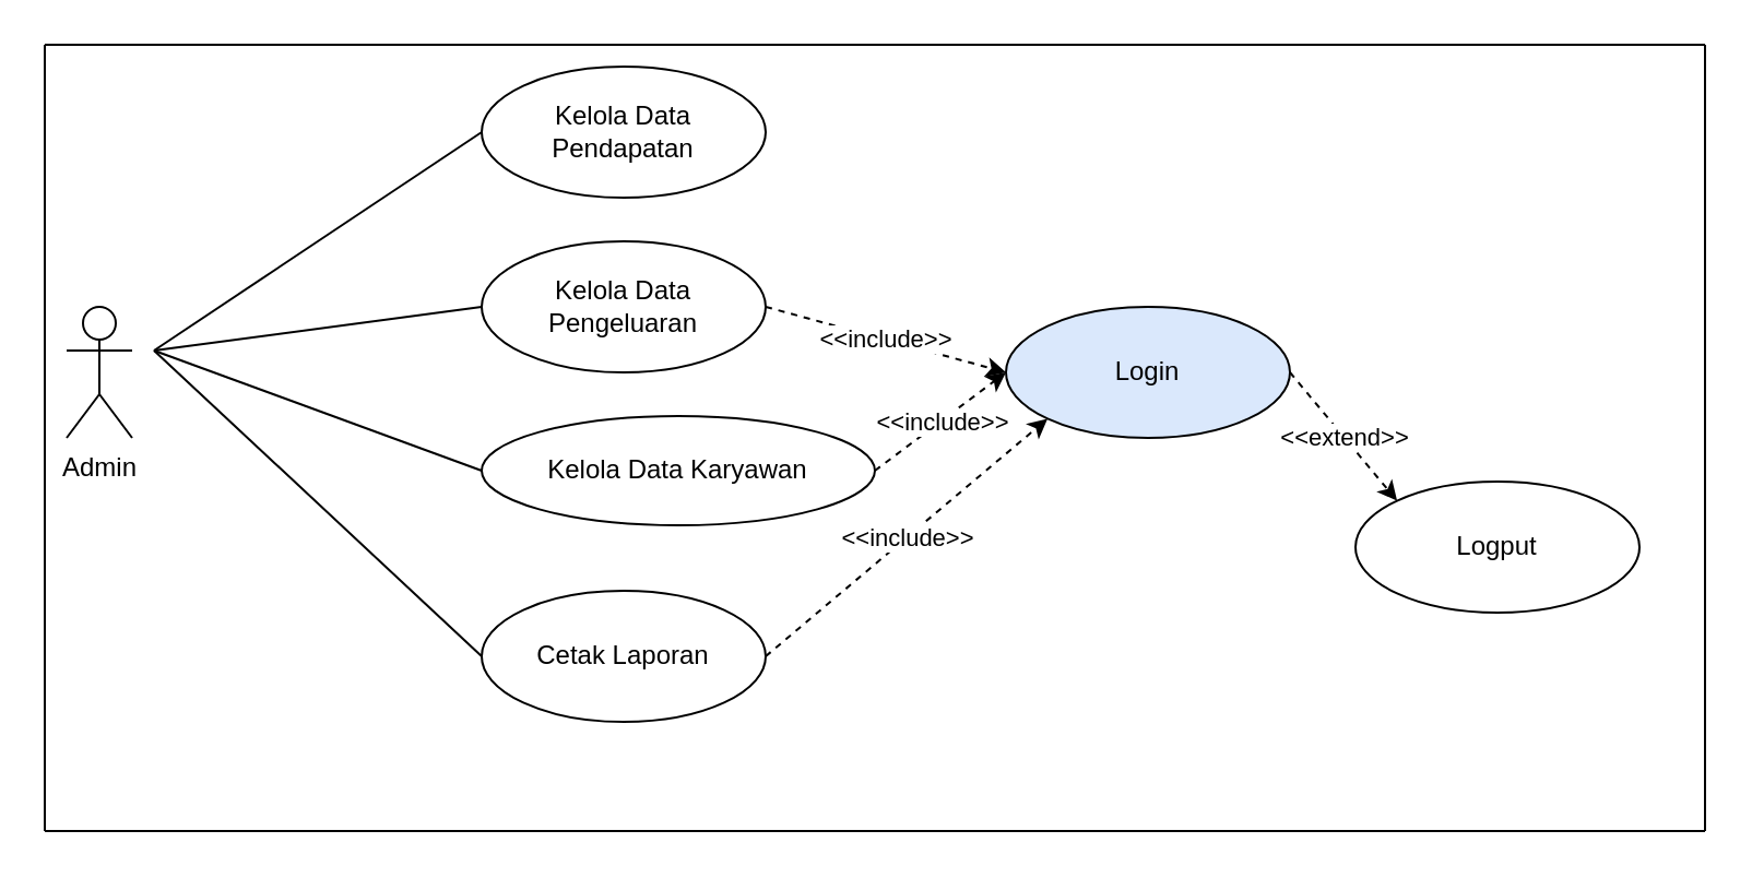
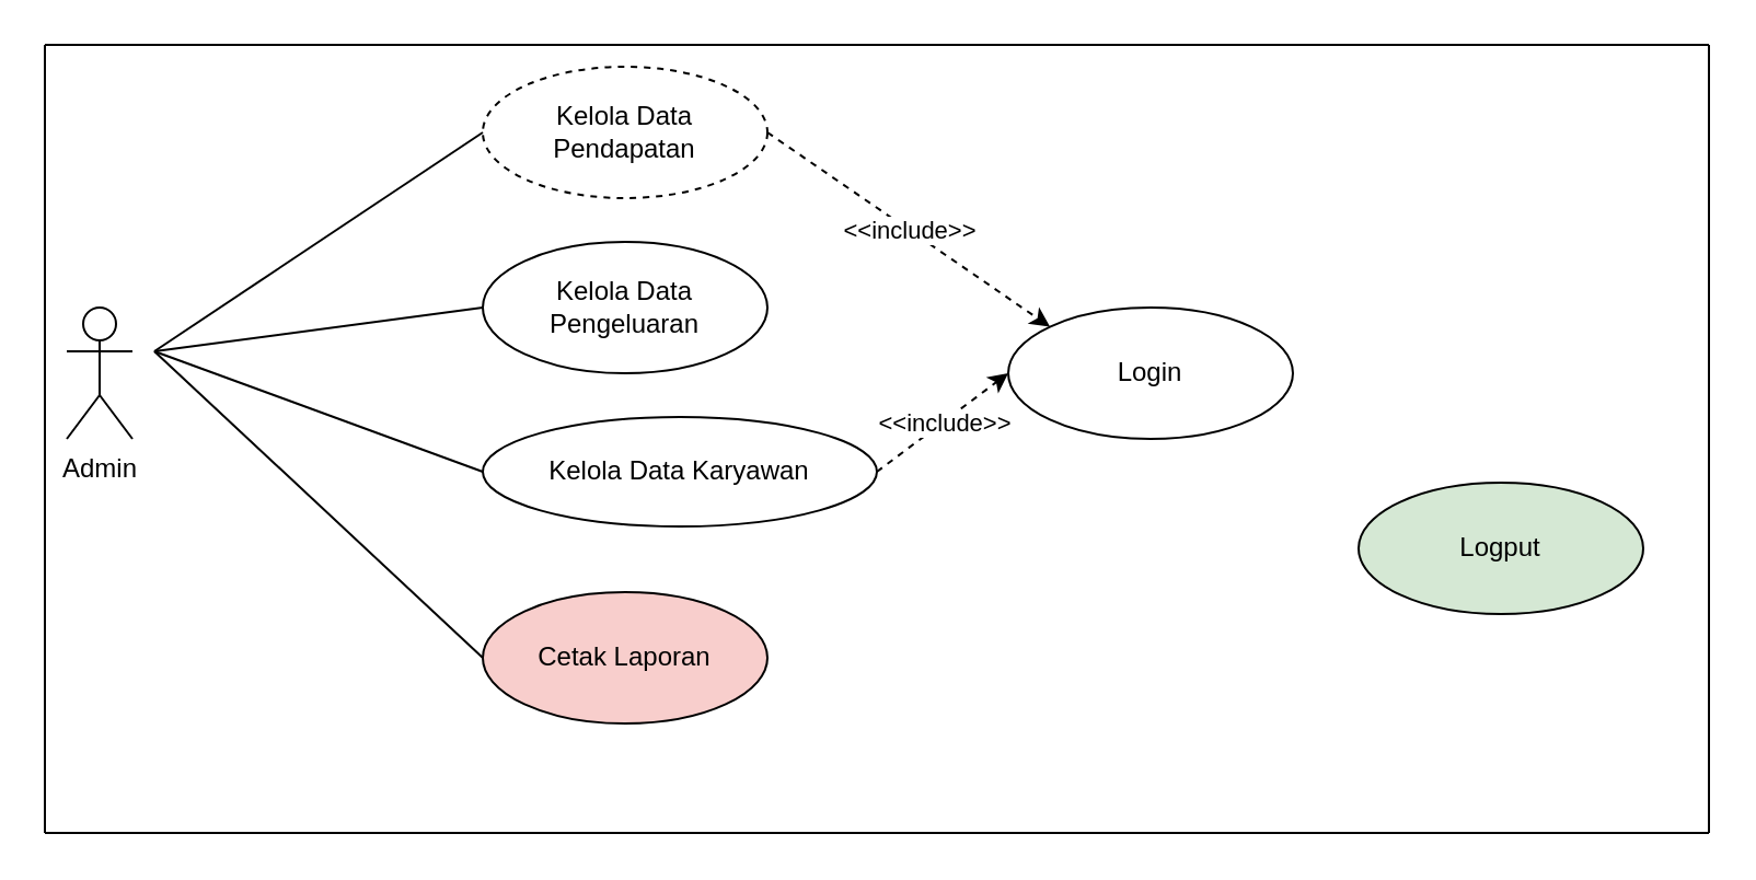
  <mxCell id="0" />
  <mxCell id="1" parent="0" />
  <mxCell id="2" value="Admin" style="shape=umlActor;verticalLabelPosition=bottom;verticalAlign=top;html=1;outlineConnect=0;" vertex="1" parent="1"><mxGeometry x="30" y="140" width="30" height="60" as="geometry" /></mxCell>
- <mxCell id="3" value="Kelola Data Pendapatan" style="ellipse;whiteSpace=wrap;html=1;" vertex="1" parent="1"><mxGeometry x="220" y="30" width="130" height="60" as="geometry" /></mxCell>
+ <mxCell id="3" value="Kelola Data Pendapatan" style="ellipse;whiteSpace=wrap;html=1;dashed=1;" vertex="1" parent="1"><mxGeometry x="220" y="30" width="130" height="60" as="geometry" /></mxCell>
  <mxCell id="4" value="Kelola Data Pengeluaran" style="ellipse;whiteSpace=wrap;html=1;" vertex="1" parent="1"><mxGeometry x="220" y="110" width="130" height="60" as="geometry" /></mxCell>
  <mxCell id="5" value="Kelola Data Karyawan" style="ellipse;whiteSpace=wrap;html=1;" vertex="1" parent="1"><mxGeometry x="220" y="190" width="180" height="50" as="geometry" /></mxCell>
- <mxCell id="6" value="Cetak Laporan" style="ellipse;whiteSpace=wrap;html=1;" vertex="1" parent="1"><mxGeometry x="220" y="270" width="130" height="60" as="geometry" /></mxCell>
- <mxCell id="7" value="Login" style="ellipse;whiteSpace=wrap;html=1;fillColor=#dae8fc;" vertex="1" parent="1"><mxGeometry x="460" y="140" width="130" height="60" as="geometry" /></mxCell>
+ <mxCell id="6" value="Cetak Laporan" style="ellipse;whiteSpace=wrap;html=1;fillColor=#f8cecc;" vertex="1" parent="1"><mxGeometry x="220" y="270" width="130" height="60" as="geometry" /></mxCell>
+ <mxCell id="7" value="Login" style="ellipse;whiteSpace=wrap;html=1;" vertex="1" parent="1"><mxGeometry x="460" y="140" width="130" height="60" as="geometry" /></mxCell>
  <mxCell id="8" value="" style="endArrow=none;html=1;entryX=0;entryY=0.5;entryDx=0;entryDy=0;" edge="1" parent="1" target="3"><mxGeometry width="50" height="50" relative="1" as="geometry"><mxPoint x="70" y="160" as="sourcePoint" /><mxPoint x="170" y="280" as="targetPoint" /></mxGeometry></mxCell>
  <mxCell id="9" value="" style="endArrow=none;html=1;entryX=0;entryY=0.5;entryDx=0;entryDy=0;" edge="1" parent="1" target="4"><mxGeometry width="50" height="50" relative="1" as="geometry"><mxPoint x="70" y="160" as="sourcePoint" /><mxPoint x="230" y="70" as="targetPoint" /></mxGeometry></mxCell>
  <mxCell id="10" value="" style="endArrow=none;html=1;entryX=0;entryY=0.5;entryDx=0;entryDy=0;" edge="1" parent="1" target="5"><mxGeometry width="50" height="50" relative="1" as="geometry"><mxPoint x="70" y="160" as="sourcePoint" /><mxPoint x="230" y="150" as="targetPoint" /></mxGeometry></mxCell>
  <mxCell id="11" value="" style="endArrow=none;html=1;entryX=0;entryY=0.5;entryDx=0;entryDy=0;" edge="1" parent="1" target="6"><mxGeometry width="50" height="50" relative="1" as="geometry"><mxPoint x="70" y="160" as="sourcePoint" /><mxPoint x="230" y="230" as="targetPoint" /></mxGeometry></mxCell>
- <mxCell id="14" value="" style="endArrow=classic;html=1;dashed=1;exitX=1;exitY=0.5;exitDx=0;exitDy=0;entryX=0;entryY=0.5;entryDx=0;entryDy=0;" edge="1" parent="1" source="4" target="7"><mxGeometry relative="1" as="geometry"><mxPoint x="360" y="70" as="sourcePoint" /><mxPoint x="480" y="150" as="targetPoint" /></mxGeometry></mxCell>
- <mxCell id="15" value="&amp;lt;&amp;lt;include&amp;gt;&amp;gt;" style="edgeLabel;resizable=0;html=1;align=center;verticalAlign=middle;" connectable="0" vertex="1" parent="14"><mxGeometry relative="1" as="geometry" /></mxCell>
+ <mxCell id="12" value="" style="endArrow=classic;html=1;dashed=1;exitX=1;exitY=0.5;exitDx=0;exitDy=0;entryX=0;entryY=0;entryDx=0;entryDy=0;" edge="1" parent="1" source="3" target="7"><mxGeometry relative="1" as="geometry"><mxPoint x="400" y="90" as="sourcePoint" /><mxPoint x="200" y="380" as="targetPoint" /></mxGeometry></mxCell>
+ <mxCell id="13" value="&amp;lt;&amp;lt;include&amp;gt;&amp;gt;" style="edgeLabel;resizable=0;html=1;align=center;verticalAlign=middle;" connectable="0" vertex="1" parent="12"><mxGeometry relative="1" as="geometry" /></mxCell>
  <mxCell id="16" value="" style="endArrow=classic;html=1;dashed=1;exitX=1;exitY=0.5;exitDx=0;exitDy=0;" edge="1" parent="1" source="5"><mxGeometry relative="1" as="geometry"><mxPoint x="360" y="150" as="sourcePoint" /><mxPoint x="460" y="170" as="targetPoint" /></mxGeometry></mxCell>
  <mxCell id="17" value="&amp;lt;&amp;lt;include&amp;gt;&amp;gt;" style="edgeLabel;resizable=0;html=1;align=center;verticalAlign=middle;" connectable="0" vertex="1" parent="16"><mxGeometry relative="1" as="geometry" /></mxCell>
- <mxCell id="18" value="" style="endArrow=classic;html=1;dashed=1;exitX=1;exitY=0.5;exitDx=0;exitDy=0;entryX=0;entryY=1;entryDx=0;entryDy=0;" edge="1" parent="1" source="6" target="7"><mxGeometry relative="1" as="geometry"><mxPoint x="360" y="230" as="sourcePoint" /><mxPoint x="470" y="180" as="targetPoint" /></mxGeometry></mxCell>
- <mxCell id="19" value="&amp;lt;&amp;lt;include&amp;gt;&amp;gt;" style="edgeLabel;resizable=0;html=1;align=center;verticalAlign=middle;" connectable="0" vertex="1" parent="18"><mxGeometry relative="1" as="geometry" /></mxCell>
- <mxCell id="20" value="Logput" style="ellipse;whiteSpace=wrap;html=1;" vertex="1" parent="1"><mxGeometry x="620" y="220" width="130" height="60" as="geometry" /></mxCell>
- <mxCell id="21" value="" style="endArrow=classic;html=1;dashed=1;exitX=1;exitY=0.5;exitDx=0;exitDy=0;entryX=0;entryY=0;entryDx=0;entryDy=0;" edge="1" parent="1" source="7" target="20"><mxGeometry relative="1" as="geometry"><mxPoint x="360" y="310" as="sourcePoint" /><mxPoint x="489.038" y="201.213" as="targetPoint" /></mxGeometry></mxCell>
- <mxCell id="22" value="&amp;lt;&amp;lt;extend&amp;gt;&amp;gt;" style="edgeLabel;resizable=0;html=1;align=center;verticalAlign=middle;" connectable="0" vertex="1" parent="21"><mxGeometry relative="1" as="geometry" /></mxCell>
+ <mxCell id="20" value="Logput" style="ellipse;whiteSpace=wrap;html=1;fillColor=#d5e8d4;" vertex="1" parent="1"><mxGeometry x="620" y="220" width="130" height="60" as="geometry" /></mxCell>
  <mxCell id="23" value="" style="endArrow=none;html=1;" edge="1" parent="1"><mxGeometry width="50" height="50" relative="1" as="geometry"><mxPoint x="20" y="380" as="sourcePoint" /><mxPoint x="20" y="20" as="targetPoint" /></mxGeometry></mxCell>
  <mxCell id="24" value="" style="endArrow=none;html=1;" edge="1" parent="1"><mxGeometry width="50" height="50" relative="1" as="geometry"><mxPoint x="780" y="380" as="sourcePoint" /><mxPoint x="780" y="20" as="targetPoint" /></mxGeometry></mxCell>
  <mxCell id="25" value="" style="endArrow=none;html=1;" edge="1" parent="1"><mxGeometry width="50" height="50" relative="1" as="geometry"><mxPoint x="780" y="380" as="sourcePoint" /><mxPoint x="20" y="380" as="targetPoint" /></mxGeometry></mxCell>
  <mxCell id="26" value="" style="endArrow=none;html=1;" edge="1" parent="1"><mxGeometry width="50" height="50" relative="1" as="geometry"><mxPoint x="780" y="20" as="sourcePoint" /><mxPoint x="20" y="20" as="targetPoint" /></mxGeometry></mxCell>
